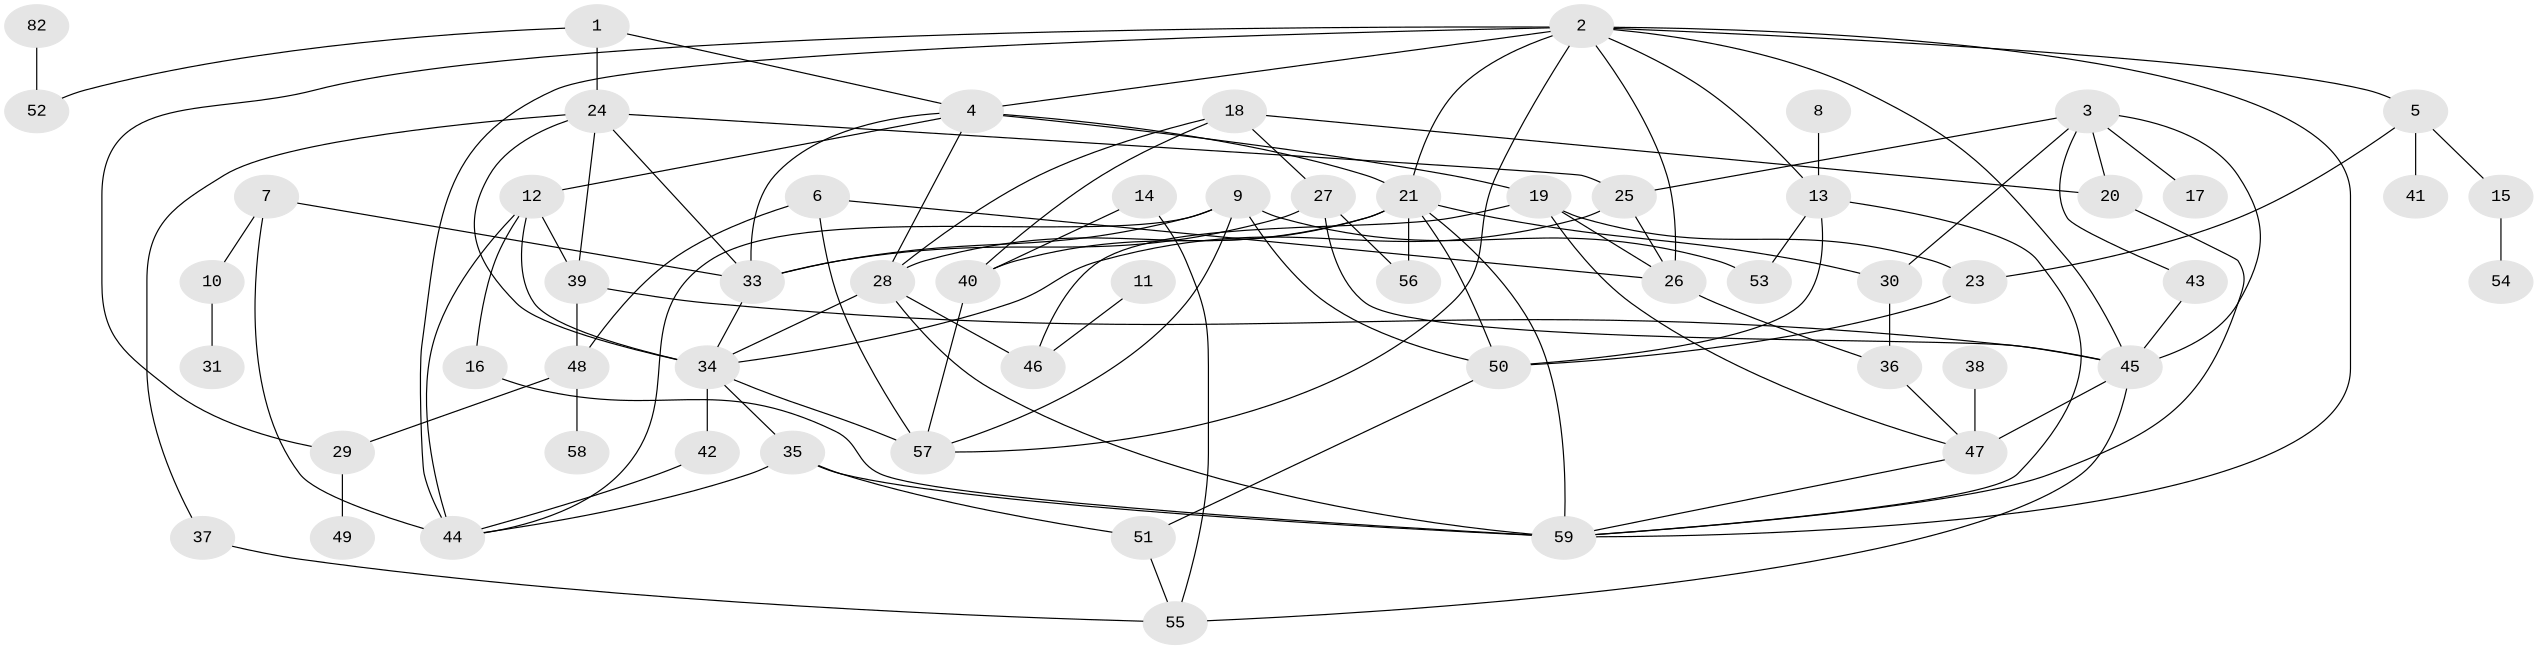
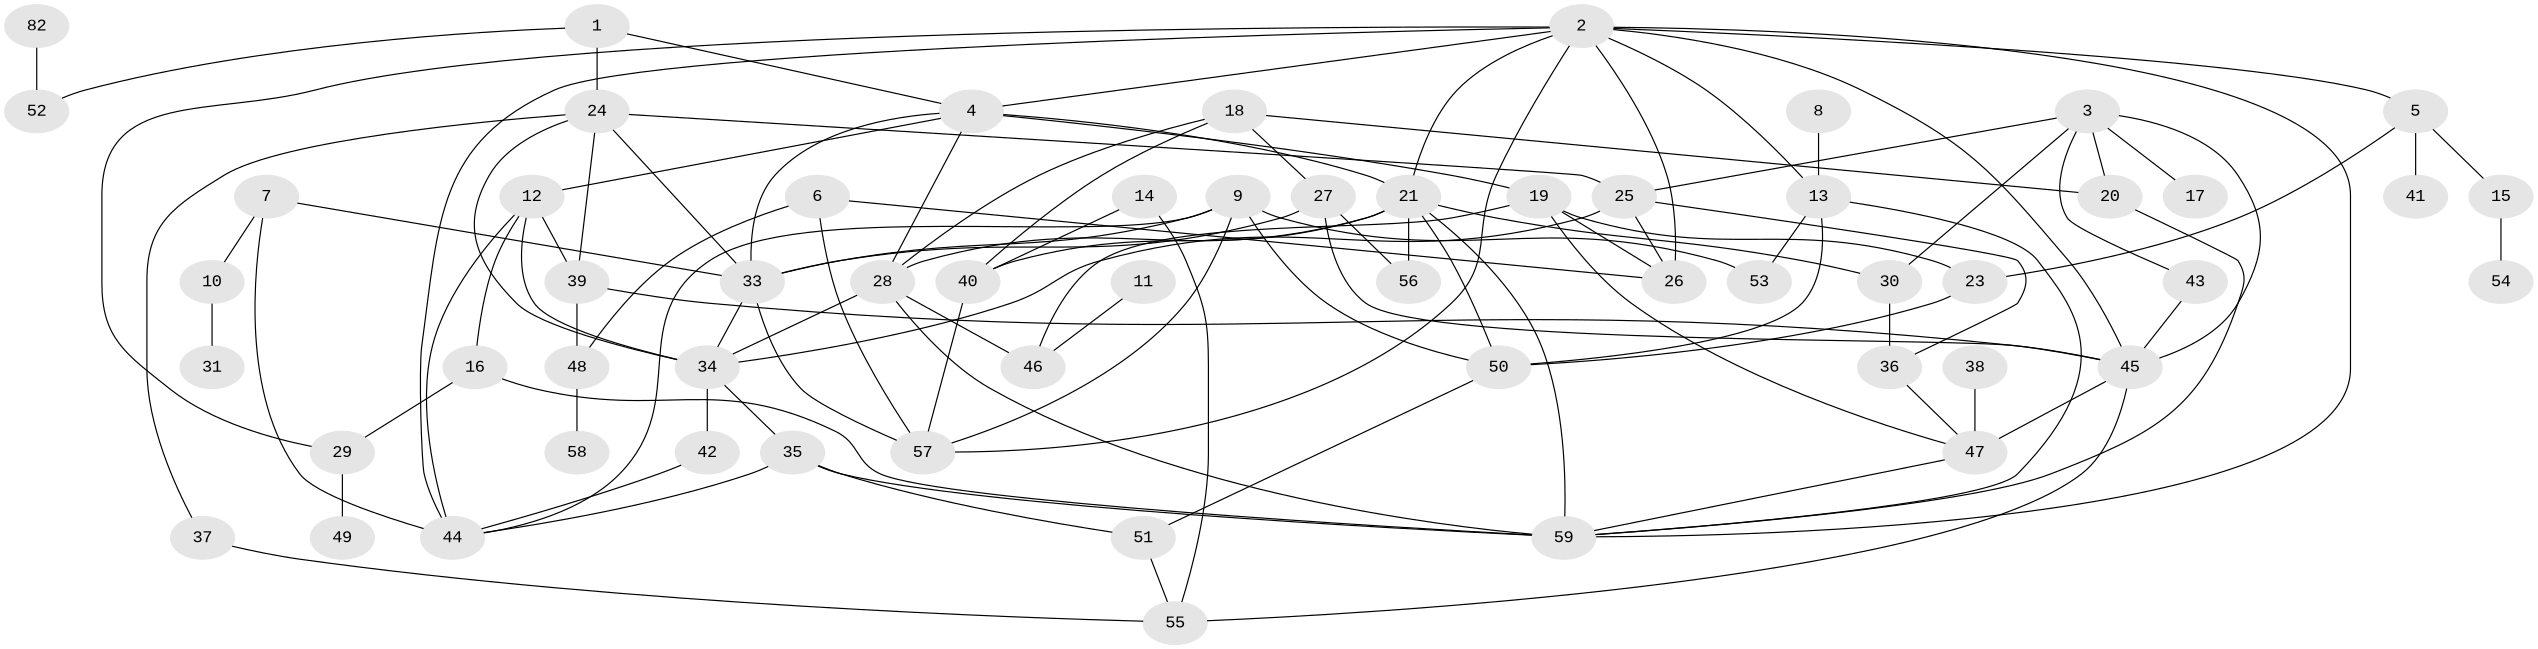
  graph {
    fontname="Liberation Mono"
    node [color=gray90 fontname="Liberation Mono" style=filled]
    edge [fontname="Liberation Mono" weight=1.0]
    1
    4
    24
    52
    21
    12
    19
    28
    33
    25
    34
    39
    37
    2
    5
    13
    26
    29
    44
    45
    57
    59
    15
    23
    41
    50
    53
    30
    40
    56
    49
    55
    47
    3
    17
    20
    43
    36
    16
    46
    54
    6
    48
    58
    7
    10
    31
    8
    9
    51
    11
    35
    42
    14
    18
    27
    n57 [label=82]
    38
    1 -- 4
    1 -- 24
    1 -- 52
    4 -- 21
    4 -- 12
    4 -- 19 [weight=2.0]
    4 -- 28
    4 -- 33
    24 -- 33
    24 -- 25
    24 -- 34
    24 -- 39
    24 -- 37
    21 -- 28
    21 -- 59
    21 -- 50
    21 -- 30 [weight=2.0]
    21 -- 40
    21 -- 56
    12 -- 34
    12 -- 39
    12 -- 44
    12 -- 16
    19 -- 26
    19 -- 23
    19 -- 47
    19 -- 46 [weight=2.0]
    28 -- 34
    28 -- 59
    28 -- 46
    33 -- 34
    25 -- 34
    25 -- 26
-   26 -- 36
-   34 -- 57 [weight=2.0]
+   25 -- 36
+   33 -- 57 [weight=2.0]
    34 -- 35
    34 -- 42 [weight=3.0]
    39 -- 45
    39 -- 48
    37 -- 55
    2 -- 4
    2 -- 21
    2 -- 5
    2 -- 13
    2 -- 26
    2 -- 29
    2 -- 44
    2 -- 45
    2 -- 57
    2 -- 59
    5 -- 15
    5 -- 23
    5 -- 41
    13 -- 59
    13 -- 50
    13 -- 53
    29 -- 49
    45 -- 55
    45 -- 47 [weight=2.0]
    15 -- 54
    23 -- 50
    50 -- 51
    30 -- 36
    40 -- 57
    47 -- 59
    3 -- 25
    3 -- 45
    3 -- 30
    3 -- 17
    3 -- 20
    3 -- 43
    20 -- 59
    43 -- 45
    36 -- 47
-   48 -- 29
+   16 -- 29
    16 -- 59 [weight=2.0]
    6 -- 26
    6 -- 57
    6 -- 48
    48 -- 58
    7 -- 33
    7 -- 44 [weight=2.0]
    7 -- 10
    10 -- 31
    8 -- 13
    9 -- 33
    9 -- 44
    9 -- 57
    9 -- 50
    9 -- 53
    51 -- 55
    11 -- 46
    35 -- 44
    35 -- 59
    35 -- 51
    42 -- 44
    14 -- 40
    14 -- 55
    18 -- 28
    18 -- 40
    18 -- 20
    18 -- 27
    27 -- 33
    27 -- 45
    27 -- 56
    n57 -- 52
    38 -- 47 [weight=2.0]
  }
